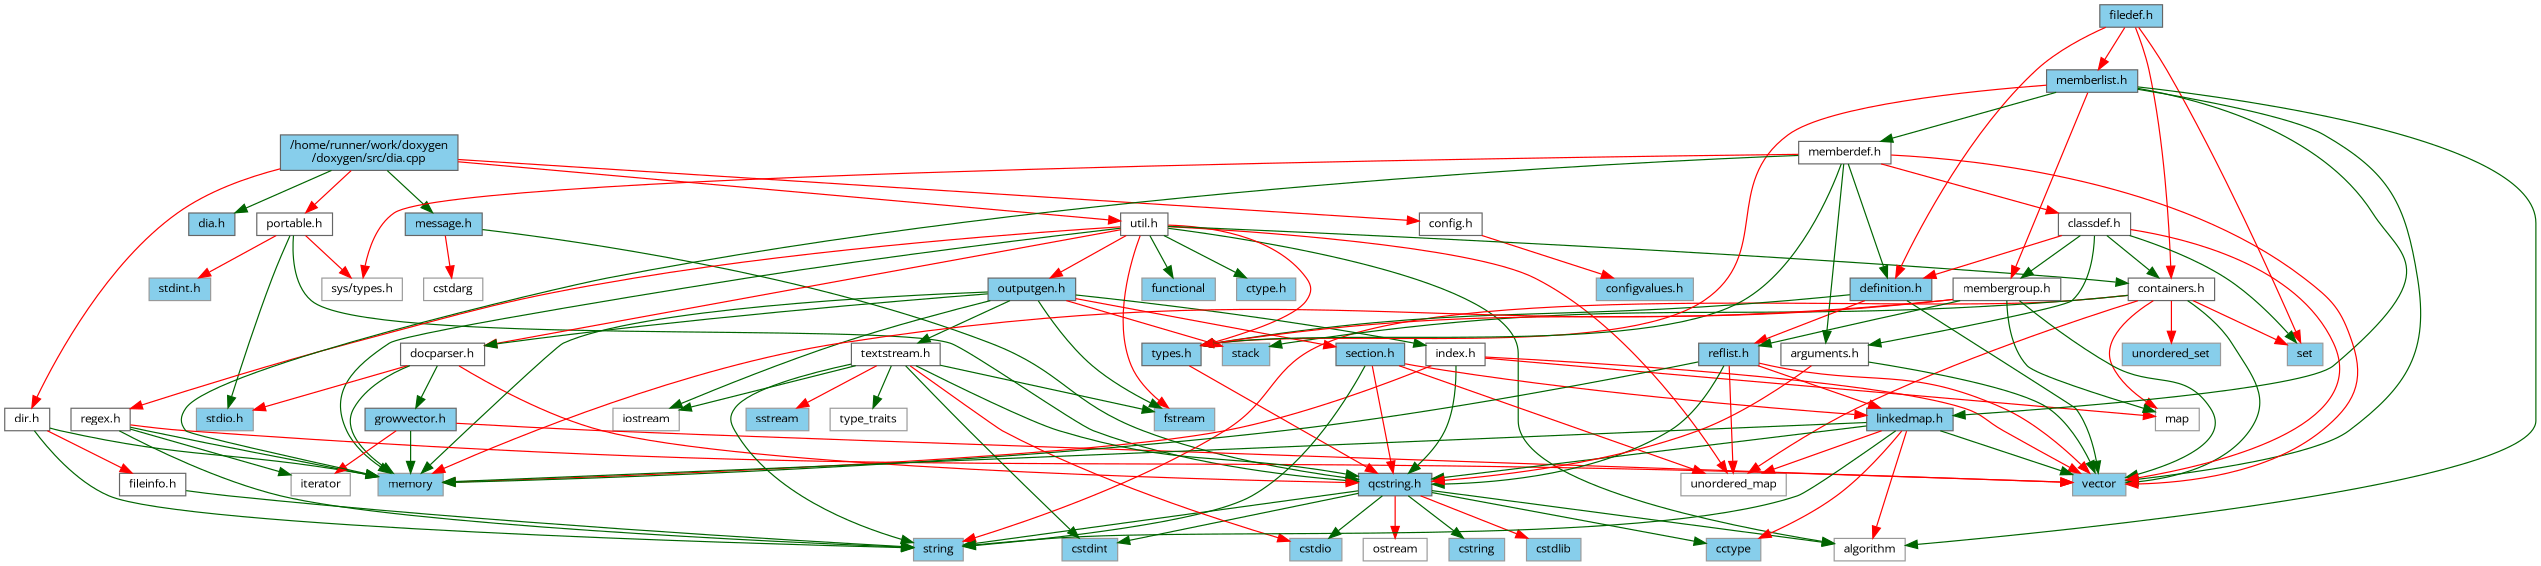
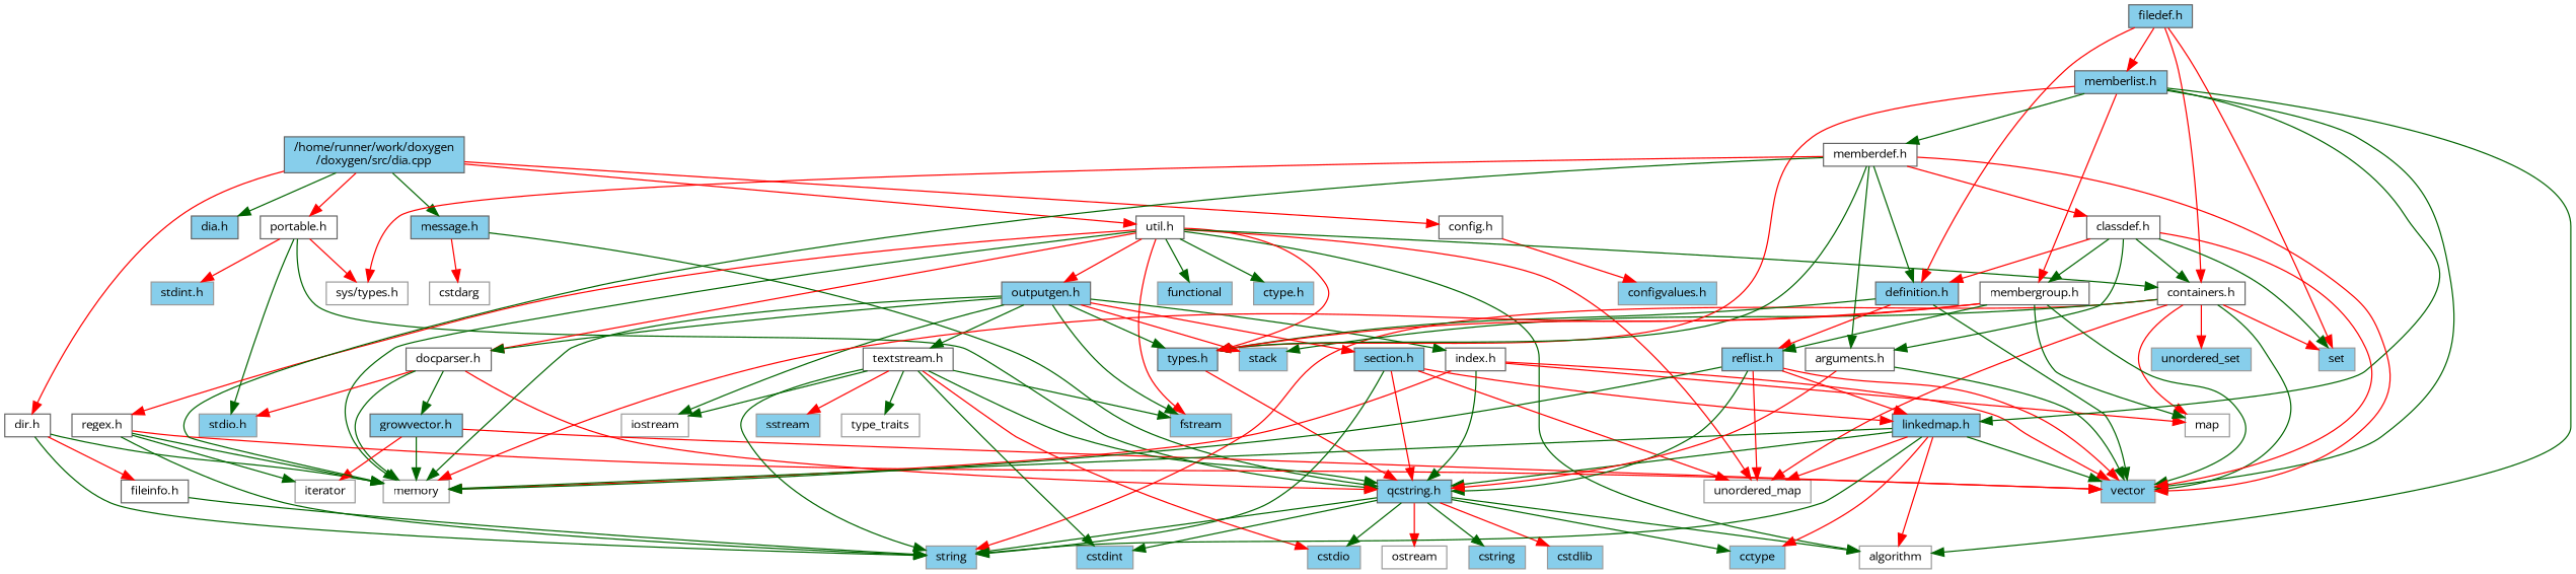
  digraph {
    fontname="Open Sans"
    node [color=grey60 fillcolor=skyblue fontname="Open Sans" fontsize=10 shape=box style=filled]
    edge [color=darkgreen fontname="Open Sans" fontsize=10 labelfontname=Helvetica labelfontsize=10 style=solid]
    n1 [color=gray40 fontcolor=black height=0.2 label="/home/runner/work/doxygen\l/doxygen/src/dia.cpp" width=0.4]
    n2 [color=grey40 height=0.2 label="dia.h" width=0.4]
    n3 [color=grey40 fillcolor=white height=0.2 label="portable.h" width=0.4]
    n4 [color=grey40 fillcolor=white height=0.2 label="config.h" width=0.4]
    n5 [color=grey40 height=0.2 label="message.h" width=0.4]
    n6 [color=grey40 fillcolor=white height=0.2 label="util.h" width=0.4]
    n7 [color=grey40 fillcolor=white height=0.2 label="dir.h" width=0.4]
    n8 [height=0.2 label="stdio.h" width=0.4]
    n9 [fillcolor=white height=0.2 label="sys/types.h" width=0.4]
    n10 [height=0.2 label="stdint.h" width=0.4]
    n11 [color=grey40 height=0.2 label="qcstring.h" width=0.4]
    n12 [height=0.2 label="configvalues.h" width=0.4]
    n13 [fillcolor=white height=0.2 label=cstdarg width=0.4]
    n14 [fillcolor=white height=0.2 label=algorithm width=0.4]
-   n15 [height=0.2 label=memory width=0.4]
+   n15 [fillcolor=white height=0.2 label=memory width=0.4]
    n16 [fillcolor=white height=0.2 label=unordered_map width=0.4]
    n17 [height=0.2 label=functional width=0.4]
    n18 [height=0.2 label=fstream width=0.4]
    n19 [height=0.2 label="ctype.h" width=0.4]
    n20 [color=grey40 height=0.2 label="types.h" width=0.4]
    n21 [color=grey40 fillcolor=white height=0.2 label="docparser.h" width=0.4]
    n22 [color=grey40 fillcolor=white height=0.2 label="containers.h" width=0.4]
    n23 [color=grey40 height=0.2 label="outputgen.h" width=0.4]
    n24 [color=grey40 fillcolor=white height=0.2 label="regex.h" width=0.4]
    n25 [height=0.2 label=string width=0.4]
    n26 [color=grey40 fillcolor=white height=0.2 label="fileinfo.h" width=0.4]
    n27 [height=0.2 label=cctype width=0.4]
    n28 [height=0.2 label=cstring width=0.4]
    n29 [height=0.2 label=cstdio width=0.4]
    n30 [height=0.2 label=cstdlib width=0.4]
    n31 [height=0.2 label=cstdint width=0.4]
    n32 [fillcolor=white height=0.2 label=ostream width=0.4]
    n33 [color=grey40 height=0.2 label="growvector.h" width=0.4]
    n34 [height=0.2 label=vector width=0.4]
    n35 [height=0.2 label=set width=0.4]
    n36 [fillcolor=white height=0.2 label=map width=0.4]
    n37 [height=0.2 label=unordered_set width=0.4]
    n38 [height=0.2 label=stack width=0.4]
    n39 [fillcolor=white height=0.2 label=iostream width=0.4]
    n40 [color=grey40 fillcolor=white height=0.2 label="index.h" width=0.4]
    n41 [color=grey40 height=0.2 label="section.h" width=0.4]
    n42 [color=grey40 fillcolor=white height=0.2 label="textstream.h" width=0.4]
    n43 [fillcolor=white height=0.2 label=iterator width=0.4]
    n44 [color=grey40 height=0.2 label="linkedmap.h" width=0.4]
    n45 [height=0.2 label=sstream width=0.4]
    n46 [fillcolor=white height=0.2 label=type_traits width=0.4]
    n47 [color=grey40 height=0.2 label="definition.h" width=0.4]
    n48 [color=grey40 height=0.2 label="reflist.h" width=0.4]
    n49 [color=grey40 height=0.2 label="filedef.h" width=0.4]
    n50 [color=grey40 height=0.2 label="memberlist.h" width=0.4]
    n51 [color=grey40 fillcolor=white height=0.2 label="memberdef.h" width=0.4]
    n52 [color=grey40 fillcolor=white height=0.2 label="membergroup.h" width=0.4]
    n53 [color=grey40 fillcolor=white height=0.2 label="arguments.h" width=0.4]
    n54 [color=grey40 fillcolor=white height=0.2 label="classdef.h" width=0.4]
    n1 -> n2
    n1 -> n3 [color=red]
    n1 -> n4 [color=red]
    n1 -> n5
    n1 -> n6 [color=red]
    n1 -> n7 [color=red]
    n3 -> n8
    n3 -> n9 [color=red]
    n3 -> n10 [color=red]
    n3 -> n11
    n4 -> n12 [color=red]
    n5 -> n11
    n5 -> n13 [color=red]
    n6 -> n14
    n6 -> n15
    n6 -> n16 [color=red]
    n6 -> n17
    n6 -> n18 [color=red]
    n6 -> n19
    n6 -> n20 [color=red]
    n6 -> n21 [color=red]
    n6 -> n22
    n6 -> n23 [color=red]
    n6 -> n24 [color=red]
    n7 -> n15
    n7 -> n25
    n7 -> n26 [color=red]
    n11 -> n14
    n11 -> n25
    n11 -> n27
    n11 -> n28
    n11 -> n29
    n11 -> n30 [color=red]
    n11 -> n31
    n11 -> n32 [color=red]
    n20 -> n11 [color=red]
    n21 -> n8 [color=red]
    n21 -> n11 [color=red]
    n21 -> n15
    n21 -> n33
    n22 -> n16 [color=red]
    n22 -> n25 [color=red]
    n22 -> n34
    n22 -> n35 [color=red]
    n22 -> n36 [color=red]
    n22 -> n37 [color=red]
    n22 -> n38
    n23 -> n15
    n23 -> n18
+   n23 -> n20
    n23 -> n21
    n23 -> n38 [color=red]
    n23 -> n39
    n23 -> n40
    n23 -> n41 [color=red]
    n23 -> n42
    n24 -> n15
    n24 -> n25
    n24 -> n34 [color=red]
    n24 -> n43
    n26 -> n25
    n33 -> n15
    n33 -> n34 [color=red]
    n33 -> n43 [color=red]
    n40 -> n11
    n40 -> n15 [color=red]
    n40 -> n34 [color=red]
    n40 -> n36 [color=red]
    n41 -> n11 [color=red]
    n41 -> n16 [color=red]
    n41 -> n25
    n41 -> n44 [color=red]
    n42 -> n11
    n42 -> n18
    n42 -> n25
    n42 -> n29 [color=red]
    n42 -> n31
    n42 -> n39
    n42 -> n45 [color=red]
    n42 -> n46
    n44 -> n11
    n44 -> n14 [color=red]
    n44 -> n15
    n44 -> n16 [color=red]
    n44 -> n25
    n44 -> n27 [color=red]
    n44 -> n34
    n47 -> n20
    n47 -> n34
    n47 -> n48 [color=red]
    n48 -> n11
    n48 -> n15
    n48 -> n16 [color=red]
    n48 -> n34 [color=red]
    n48 -> n44 [color=red]
    n49 -> n22 [color=red]
    n49 -> n35 [color=red]
    n49 -> n47 [color=red]
    n49 -> n50 [color=red]
    n50 -> n14
    n50 -> n20 [color=red]
    n50 -> n34
    n50 -> n44
    n50 -> n51
    n50 -> n52 [color=red]
    n51 -> n9 [color=red]
    n51 -> n15
    n51 -> n20
    n51 -> n34 [color=red]
    n51 -> n47
    n51 -> n53
    n51 -> n54 [color=red]
    n52 -> n15 [color=red]
    n52 -> n20 [color=red]
    n52 -> n34
    n52 -> n36
    n52 -> n48
    n53 -> n11 [color=red]
    n53 -> n34
    n54 -> n22
    n54 -> n34 [color=red]
    n54 -> n35
    n54 -> n47 [color=red]
    n54 -> n52
    n54 -> n53
  }
